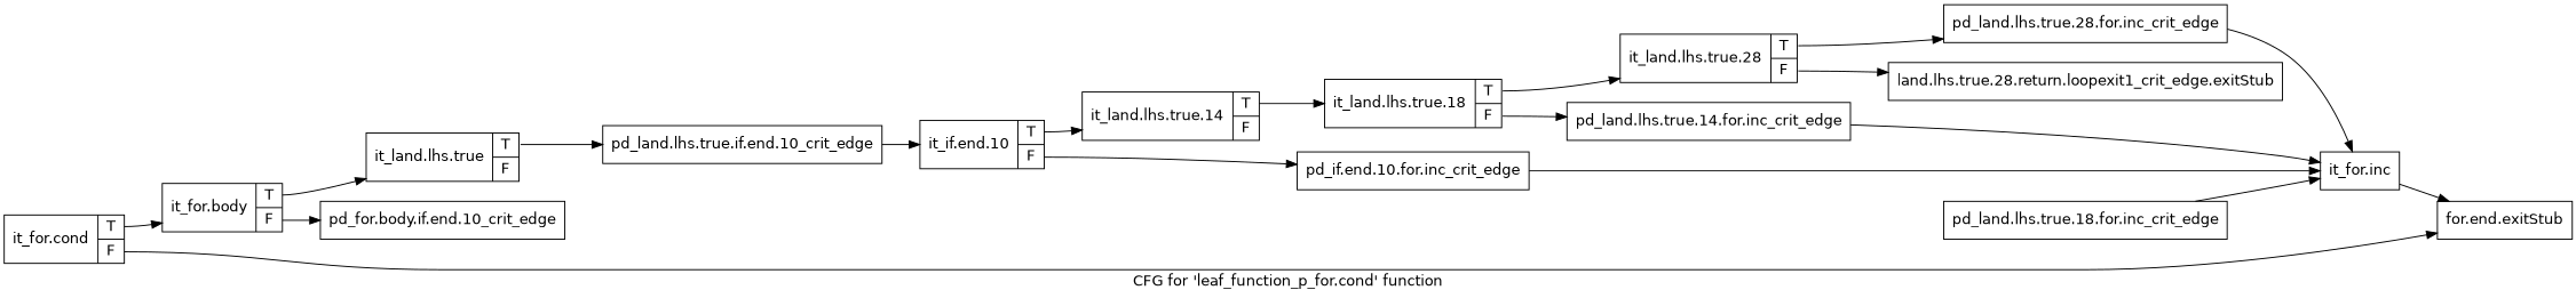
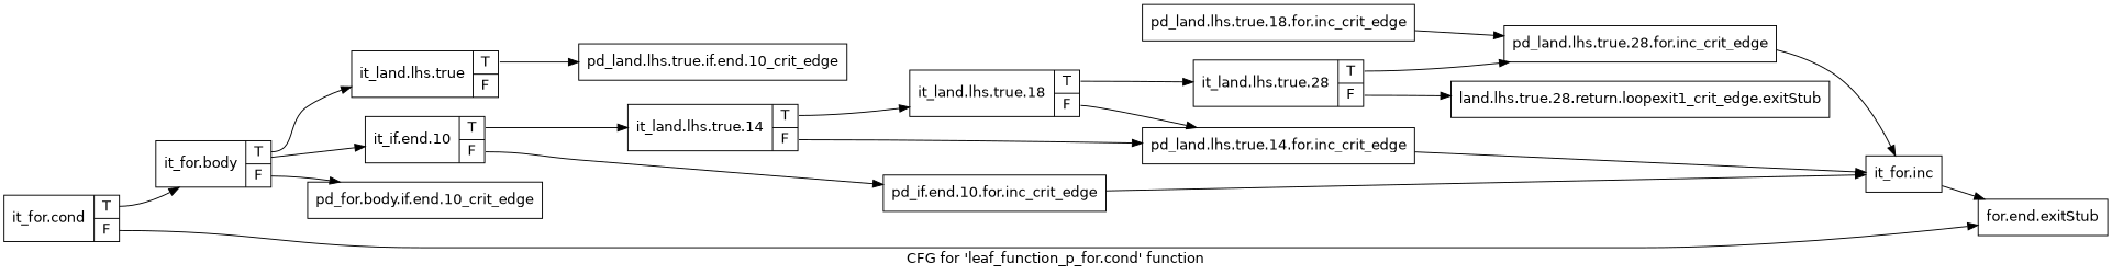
  digraph {
    fontname="DejaVu Sans"
    label="CFG for 'leaf_function_p_for.cond' function"
    rankdir=LR
    node [fontname="DejaVu Sans" shape=record]
    edge [fontname="DejaVu Sans" tailport=s0]
    n1 [label="{it_for.cond|{<s0>T|<s1>F}}"]
    n2 [label="{for.end.exitStub}"]
    n3 [label="{it_for.body|{<s0>T|<s1>F}}"]
    n4 [label="{it_land.lhs.true|{<s0>T|<s1>F}}"]
    n5 [label="{pd_for.body.if.end.10_crit_edge}"]
    n6 [label="{land.lhs.true.28.return.loopexit1_crit_edge.exitStub}"]
    n7 [label="{pd_land.lhs.true.if.end.10_crit_edge}"]
    n8 [label="{it_if.end.10|{<s0>T|<s1>F}}"]
    n9 [label="{it_land.lhs.true.14|{<s0>T|<s1>F}}"]
    n10 [label="{pd_if.end.10.for.inc_crit_edge}"]
    n11 [label="{it_land.lhs.true.18|{<s0>T|<s1>F}}"]
    n12 [label="{pd_land.lhs.true.14.for.inc_crit_edge}"]
    n13 [label="{it_for.inc}"]
    n14 [label="{it_land.lhs.true.28|{<s0>T|<s1>F}}"]
    n15 [label="{pd_land.lhs.true.28.for.inc_crit_edge}"]
    n16 [label="{pd_land.lhs.true.18.for.inc_crit_edge}"]
    n1 -> n2 [tailport=s1]
    n1 -> n3
    n3 -> n4
    n3 -> n5 [tailport=s1]
    n4 -> n7
-   n7 -> n8 [tailport=""]
+   n3 -> n8 [tailport=""]
    n8 -> n9
    n8 -> n10 [tailport=s1]
    n9 -> n11
+   n9 -> n12 [tailport=s1]
    n10 -> n13 [tailport=""]
    n11 -> n12 [tailport=s1]
    n11 -> n14
    n12 -> n13 [tailport=""]
    n13 -> n2 [tailport=""]
    n14 -> n6 [tailport=s1]
    n14 -> n15
    n15 -> n13 [tailport=""]
-   n16 -> n13 [tailport=""]
+   n16 -> n15 [tailport=""]
  }
